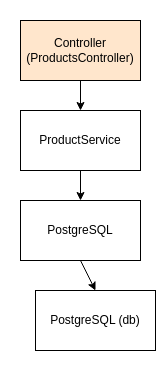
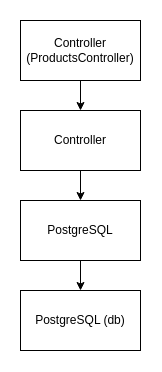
  <mxCell id="0" />
  <mxCell id="1" parent="0" />
- <mxCell id="2" value="Controller&lt;div&gt;(ProductsController)&lt;/div&gt;" style="rounded=0;whiteSpace=wrap;html=1;fillColor=#ffe6cc;" vertex="1" parent="1"><mxGeometry x="20" y="20" width="120" height="60" as="geometry" /></mxCell>
- <mxCell id="3" value="ProductService" style="rounded=0;whiteSpace=wrap;html=1;" vertex="1" parent="1"><mxGeometry x="20" y="110" width="120" height="60" as="geometry" /></mxCell>
+ <mxCell id="2" value="Controller&lt;div&gt;(ProductsController)&lt;/div&gt;" style="rounded=0;whiteSpace=wrap;html=1;" vertex="1" parent="1"><mxGeometry x="20" y="20" width="120" height="60" as="geometry" /></mxCell>
+ <mxCell id="3" value="Controller" style="rounded=0;whiteSpace=wrap;html=1;" vertex="1" parent="1"><mxGeometry x="20" y="110" width="120" height="60" as="geometry" /></mxCell>
  <mxCell id="4" value="PostgreSQL" style="rounded=0;whiteSpace=wrap;html=1;" vertex="1" parent="1"><mxGeometry x="20" y="200" width="120" height="60" as="geometry" /></mxCell>
- <mxCell id="5" value="PostgreSQL (db)" style="rounded=0;whiteSpace=wrap;html=1;" vertex="1" parent="1"><mxGeometry x="35" y="290" width="120" height="60" as="geometry" /></mxCell>
+ <mxCell id="5" value="PostgreSQL (db)" style="rounded=0;whiteSpace=wrap;html=1;" vertex="1" parent="1"><mxGeometry x="20" y="290" width="120" height="60" as="geometry" /></mxCell>
  <mxCell id="6" value="" style="endArrow=classic;html=1;rounded=0;" edge="1" parent="1" target="3"><mxGeometry width="50" height="50" relative="1" as="geometry"><mxPoint x="80" y="80" as="sourcePoint" /><mxPoint x="130" y="30" as="targetPoint" /></mxGeometry></mxCell>
  <mxCell id="7" value="" style="endArrow=classic;html=1;rounded=0;entryX=0.5;entryY=0;entryDx=0;entryDy=0;" edge="1" parent="1" target="4"><mxGeometry width="50" height="50" relative="1" as="geometry"><mxPoint x="80" y="170" as="sourcePoint" /><mxPoint x="90" y="120" as="targetPoint" /></mxGeometry></mxCell>
  <mxCell id="8" value="" style="endArrow=classic;html=1;rounded=0;entryX=0.5;entryY=0;entryDx=0;entryDy=0;" edge="1" parent="1" target="5"><mxGeometry width="50" height="50" relative="1" as="geometry"><mxPoint x="80" y="260" as="sourcePoint" /><mxPoint x="90" y="210" as="targetPoint" /></mxGeometry></mxCell>
